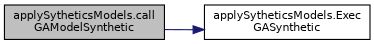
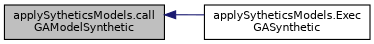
  digraph {
    rankdir=LR
    node [color=black fontname=Helvetica fontsize=10 shape=record style=filled]
    n1 [fillcolor=grey75 fontcolor=black height=0.2 label="applySytheticsModels.call\lGAModelSynthetic" width=0.4]
    n2 [fillcolor=white height=0.2 label="applySytheticsModels.Exec\lGASynthetic" width=0.4]
-   n1 -> n2 [color=midnightblue fontname=Helvetica fontsize=10 labelfontname=Helvetica labelfontsize=10 style=solid]
+   n2 -> n1 [color=midnightblue fontname=Helvetica fontsize=10 labelfontname=Helvetica labelfontsize=10 style=solid]
  }
